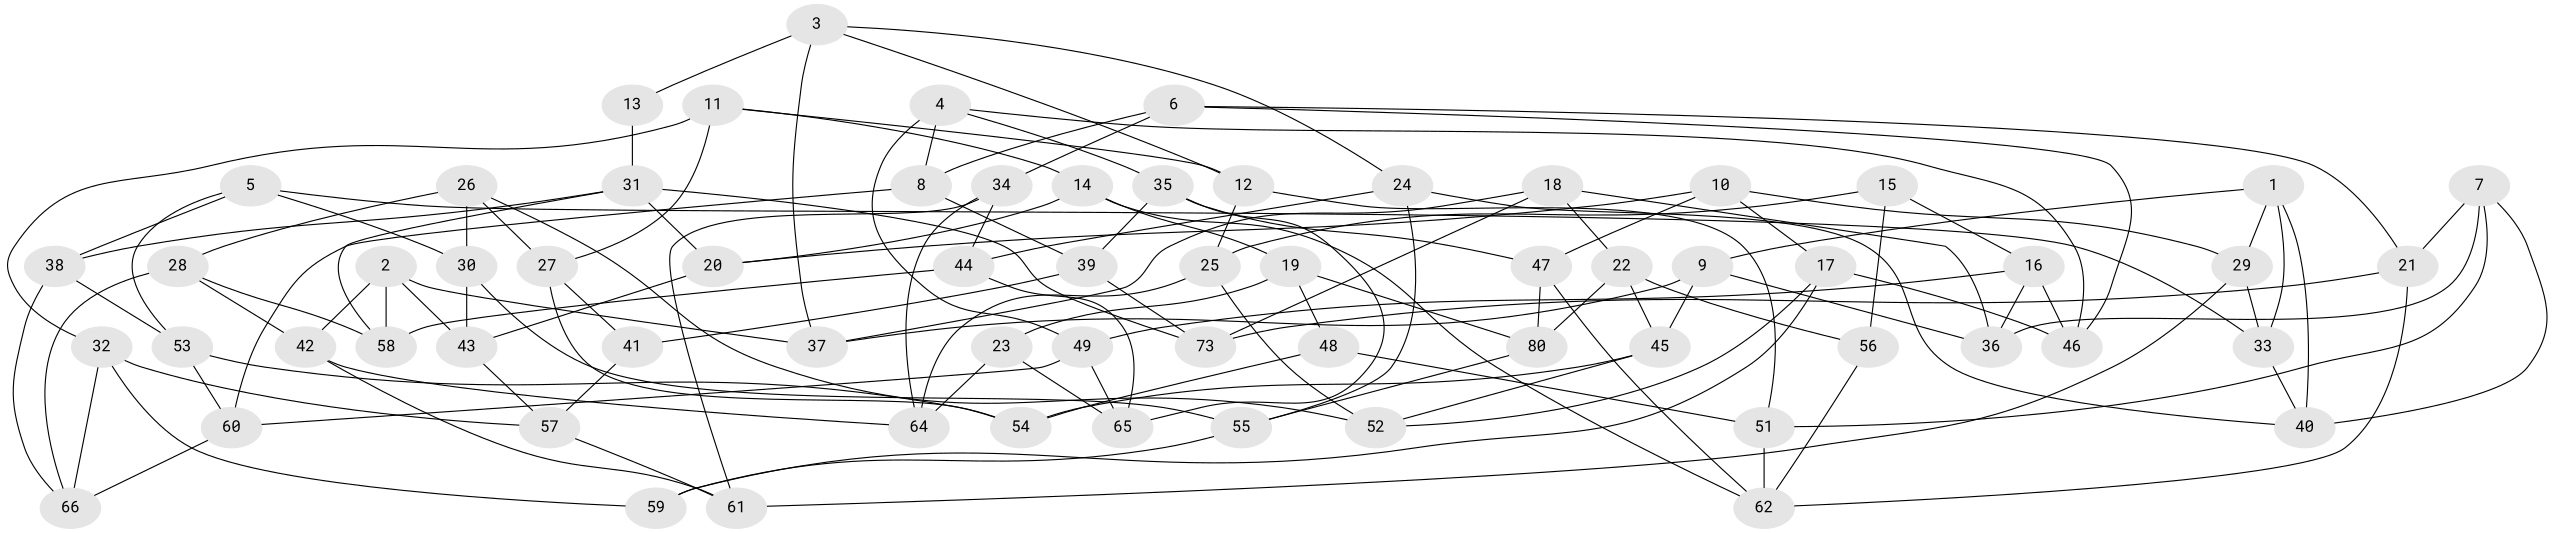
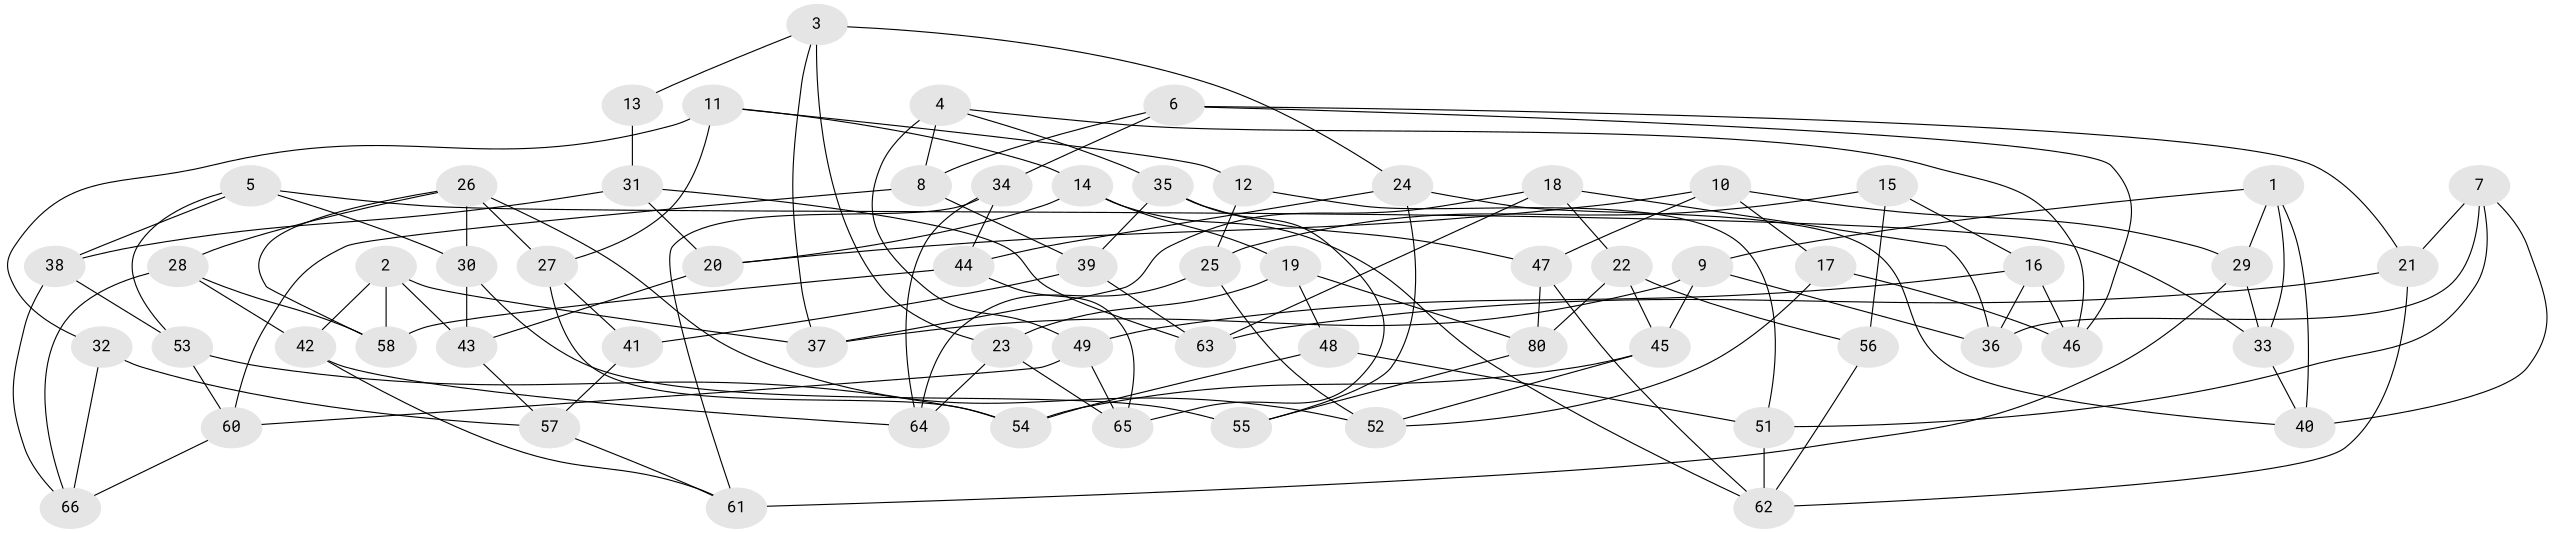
  graph {
    fontname="Roboto Mono"
    node [color=gray90 fontname="Roboto Mono" style=filled]
    edge [fontname="Roboto Mono"]
    1
    9
    29
    33
    40
    37
    36
    45
    61
    2
    42
    43
    58
    64
    57
    3
    13
    23
    24
    31
    65
    44
    55
    4
    8
    35
    46
    49
    39
    60
    47
    5
    30
    38
    53
    66
    54
    6
    21
    34
    62
-   63 [label=73]
+   63
    7
    51
    41
    52
    10
    17
    20
-   59
    n51 [label=80]
    11
    12
    14
    27
    32
    25
    19
    15
    16
    56
    48
    18
    22
    26
    28
    1 -- 9
    1 -- 29
    1 -- 33
    1 -- 40
    9 -- 37
    9 -- 36
    9 -- 45
    29 -- 33
    29 -- 61
    33 -- 40
    45 -- 54
    45 -- 52
    2 -- 37
    2 -- 42
    2 -- 43
    2 -- 58
    42 -- 61
    42 -- 64
    43 -- 57
    57 -- 61
    3 -- 37
    3 -- 13
-   3 -- 12
+   3 -- 23
    3 -- 24
    13 -- 31
    23 -- 64
    23 -- 65
    24 -- 40
    24 -- 44
    24 -- 55
-   31 -- 58
+   26 -- 58
    31 -- 38
    31 -- 63
    31 -- 20
    44 -- 58
    44 -- 65
-   55 -- 59
    4 -- 8
    4 -- 35
    4 -- 46
    4 -- 49
    8 -- 39
    8 -- 60
    35 -- 65
    35 -- 39
    35 -- 47
    49 -- 65
    49 -- 60
    39 -- 63
    39 -- 41
    60 -- 66
    47 -- 62
    47 -- n51
    5 -- 33
    5 -- 30
    5 -- 38
    5 -- 53
    30 -- 43
    30 -- 55
    38 -- 53
    38 -- 66
    53 -- 60
    53 -- 54
    6 -- 8
    6 -- 46
    6 -- 21
    6 -- 34
    21 -- 62
    21 -- 63
    34 -- 61
    34 -- 64
    34 -- 44
    7 -- 40
    7 -- 36
    7 -- 21
    7 -- 51
    51 -- 62
    41 -- 57
    10 -- 29
    10 -- 47
    10 -- 17
    10 -- 20
    17 -- 46
    17 -- 52
-   17 -- 59
    20 -- 43
    n51 -- 55
    11 -- 12
    11 -- 14
    11 -- 27
    11 -- 32
    12 -- 51
    12 -- 25
    14 -- 62
    14 -- 20
    14 -- 19
    27 -- 54
    27 -- 41
    32 -- 57
    32 -- 66
-   32 -- 59
    25 -- 64
    25 -- 52
    19 -- 23
    19 -- n51
    19 -- 48
    15 -- 25
    15 -- 16
    15 -- 56
    16 -- 36
    16 -- 46
    16 -- 49
    56 -- 62
    48 -- 54
    48 -- 51
    18 -- 37
    18 -- 36
    18 -- 63
    18 -- 22
    22 -- 45
    22 -- n51
    22 -- 56
    26 -- 30
    26 -- 52
    26 -- 27
    26 -- 28
    28 -- 42
    28 -- 58
    28 -- 66
  }
